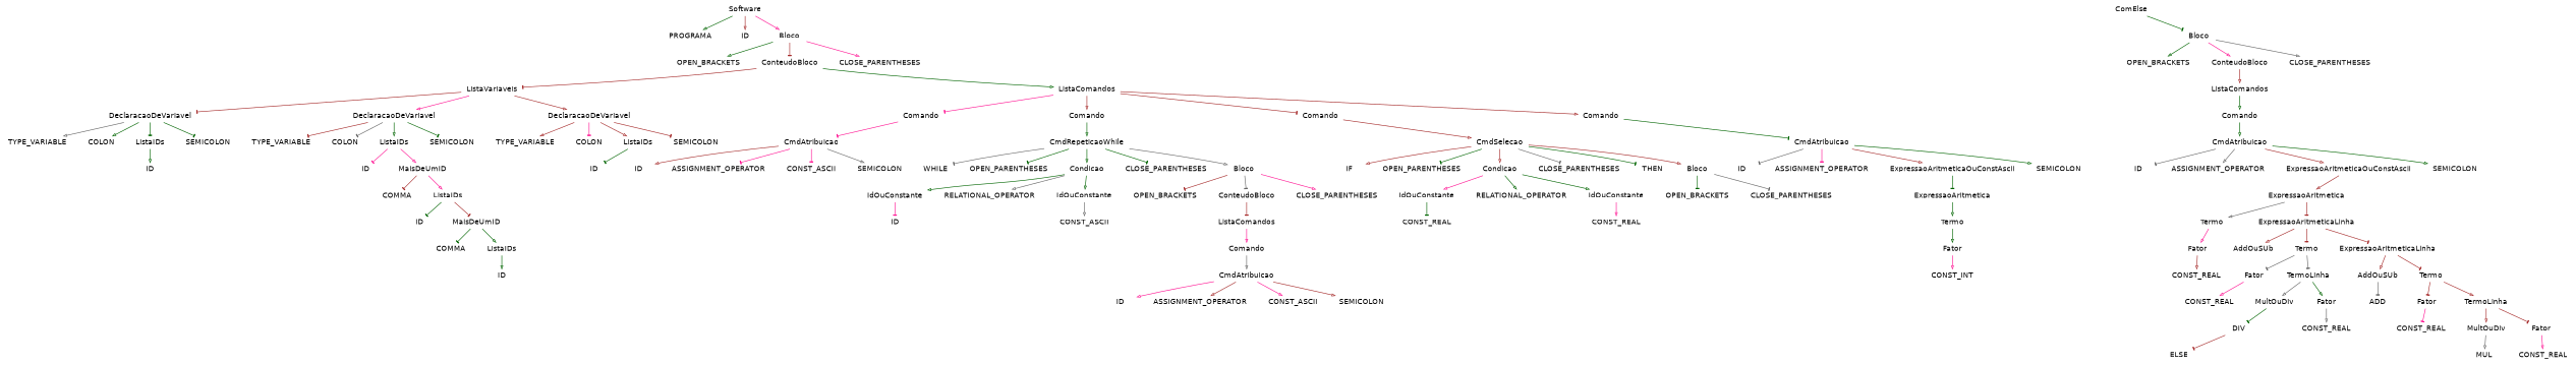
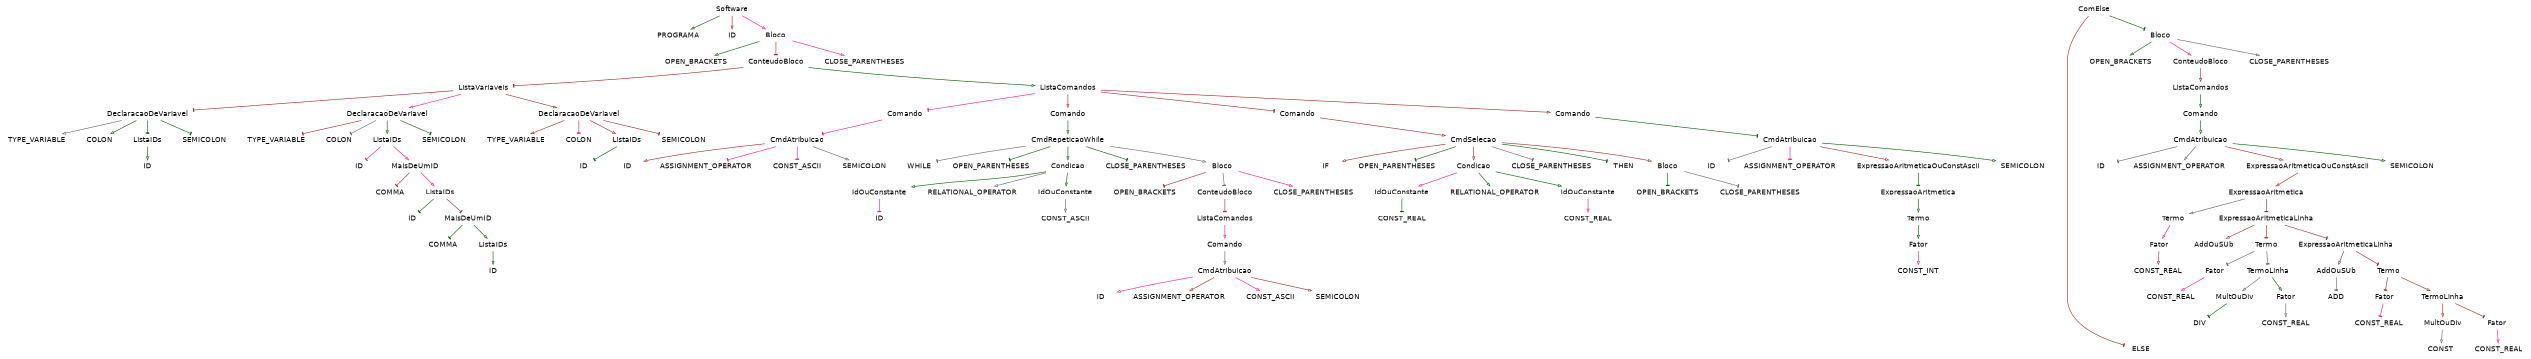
  digraph {
    fontname="DejaVu Sans"
    ranksep=.3
    node [fontname="DejaVu Sans" fontsize=12 shape=none]
    edge [arrowhead=onormal arrowsize=.5 color=brown fontname="DejaVu Sans"]
    n1 [height=.1 label=Software]
    n2 [height=.1 label=PROGRAMA]
    n3 [height=.1 label=ID]
    n4 [height=.1 label=Bloco]
    n5 [height=.1 label=OPEN_BRACKETS]
    n6 [height=.1 label=ConteudoBloco]
    n7 [height=.1 label=CLOSE_PARENTHESES]
    n8 [height=.1 label=ListaVariaveis]
    n9 [height=.1 label=ListaComandos]
    n10 [height=.1 label=DeclaracaoDeVariavel]
    n11 [height=.1 label=DeclaracaoDeVariavel]
    n12 [height=.1 label=DeclaracaoDeVariavel]
    n13 [height=.1 label=Comando]
    n14 [height=.1 label=Comando]
    n15 [height=.1 label=Comando]
    n16 [height=.1 label=Comando]
    n17 [height=.1 label=TYPE_VARIABLE]
    n18 [height=.1 label=COLON]
    n19 [height=.1 label=ListaIDs]
    n20 [height=.1 label=SEMICOLON]
    n21 [height=.1 label=TYPE_VARIABLE]
    n22 [height=.1 label=COLON]
    n23 [height=.1 label=ListaIDs]
    n24 [height=.1 label=SEMICOLON]
    n25 [height=.1 label=TYPE_VARIABLE]
    n26 [height=.1 label=COLON]
    n27 [height=.1 label=ListaIDs]
    n28 [height=.1 label=SEMICOLON]
    n29 [height=.1 label=CmdAtribuicao]
    n30 [height=.1 label=CmdRepeticaoWhile]
    n31 [height=.1 label=CmdSelecao]
    n32 [height=.1 label=CmdAtribuicao]
    n33 [height=.1 label=ID]
    n34 [height=.1 label=ID]
    n35 [height=.1 label=MaisDeUmID]
    n36 [height=.1 label=ID]
    n37 [height=.1 label=ID]
    n38 [height=.1 label=ASSIGNMENT_OPERATOR]
    n39 [height=.1 label=CONST_ASCII]
    n40 [height=.1 label=SEMICOLON]
    n41 [height=.1 label=WHILE]
    n42 [height=.1 label=OPEN_PARENTHESES]
    n43 [height=.1 label=Condicao]
    n44 [height=.1 label=CLOSE_PARENTHESES]
    n45 [height=.1 label=Bloco]
    n46 [height=.1 label=IF]
    n47 [height=.1 label=OPEN_PARENTHESES]
    n48 [height=.1 label=Condicao]
    n49 [height=.1 label=CLOSE_PARENTHESES]
    n50 [height=.1 label=THEN]
    n51 [height=.1 label=Bloco]
    n52 [height=.1 label=ID]
    n53 [height=.1 label=ASSIGNMENT_OPERATOR]
    n54 [height=.1 label=ExpressaoAritmeticaOuConstAscii]
    n55 [height=.1 label=SEMICOLON]
    n56 [height=.1 label=COMMA]
    n57 [height=.1 label=ListaIDs]
    n58 [height=.1 label=IdOuConstante]
    n59 [height=.1 label=RELATIONAL_OPERATOR]
    n60 [height=.1 label=IdOuConstante]
    n61 [height=.1 label=OPEN_BRACKETS]
    n62 [height=.1 label=ConteudoBloco]
    n63 [height=.1 label=CLOSE_PARENTHESES]
    n64 [height=.1 label=IdOuConstante]
    n65 [height=.1 label=RELATIONAL_OPERATOR]
    n66 [height=.1 label=IdOuConstante]
    n67 [height=.1 label=OPEN_BRACKETS]
    n68 [height=.1 label=CLOSE_PARENTHESES]
    n69 [height=.1 label=ComElse]
    n70 [height=.1 label=ELSE]
    n71 [height=.1 label=Bloco]
    n72 [height=.1 label=ExpressaoAritmetica]
    n73 [height=.1 label=ID]
    n74 [height=.1 label=MaisDeUmID]
    n75 [height=.1 label=ID]
    n76 [height=.1 label=CONST_ASCII]
    n77 [height=.1 label=ListaComandos]
    n78 [height=.1 label=CONST_REAL]
    n79 [height=.1 label=CONST_REAL]
    n80 [height=.1 label=OPEN_BRACKETS]
    n81 [height=.1 label=ConteudoBloco]
    n82 [height=.1 label=CLOSE_PARENTHESES]
    n83 [height=.1 label=Termo]
    n84 [height=.1 label=COMMA]
    n85 [height=.1 label=ListaIDs]
    n86 [height=.1 label=Comando]
    n87 [height=.1 label=ListaComandos]
    n88 [height=.1 label=Fator]
    n89 [height=.1 label=ID]
    n90 [height=.1 label=CmdAtribuicao]
    n91 [height=.1 label=Comando]
    n92 [height=.1 label=CONST_INT]
    n93 [height=.1 label=ID]
    n94 [height=.1 label=ASSIGNMENT_OPERATOR]
    n95 [height=.1 label=CONST_ASCII]
    n96 [height=.1 label=SEMICOLON]
    n97 [height=.1 label=CmdAtribuicao]
    n98 [height=.1 label=ID]
    n99 [height=.1 label=ASSIGNMENT_OPERATOR]
    n100 [height=.1 label=ExpressaoAritmeticaOuConstAscii]
    n101 [height=.1 label=SEMICOLON]
    n102 [height=.1 label=ExpressaoAritmetica]
    n103 [height=.1 label=Termo]
    n104 [height=.1 label=ExpressaoAritmeticaLinha]
    n105 [height=.1 label=Fator]
    n106 [height=.1 label=AddOuSUb]
    n107 [height=.1 label=Termo]
    n108 [height=.1 label=ExpressaoAritmeticaLinha]
    n109 [height=.1 label=CONST_REAL]
    n110 [height=.1 label=Fator]
    n111 [height=.1 label=TermoLinha]
    n112 [height=.1 label=AddOuSUb]
    n113 [height=.1 label=Termo]
    n114 [height=.1 label=CONST_REAL]
    n115 [height=.1 label=MultOuDiv]
    n116 [height=.1 label=Fator]
    n117 [height=.1 label=ADD]
    n118 [height=.1 label=Fator]
    n119 [height=.1 label=TermoLinha]
    n120 [height=.1 label=DIV]
    n121 [height=.1 label=CONST_REAL]
    n122 [height=.1 label=CONST_REAL]
    n123 [height=.1 label=MultOuDiv]
    n124 [height=.1 label=Fator]
-   n125 [height=.1 label=MUL]
+   n125 [height=.1 label=CONST]
    n126 [height=.1 label=CONST_REAL]
    n1 -> n2 [color=darkgreen]
    n1 -> n3
    n1 -> n4 [color=deeppink]
    n4 -> n5 [color=darkgreen]
    n4 -> n6 [arrowhead=tee]
    n4 -> n7 [color=deeppink]
    n6 -> n8 [arrowhead=tee]
    n6 -> n9 [color=darkgreen]
    n8 -> n10 [arrowhead=tee]
    n8 -> n11 [color=deeppink]
    n8 -> n12
    n9 -> n13 [arrowhead=tee color=deeppink]
    n9 -> n14
    n9 -> n15 [arrowhead=tee]
    n9 -> n16
    n10 -> n17 [color=gray40]
    n10 -> n18 [color=darkgreen]
    n10 -> n19 [arrowhead=tee color=darkgreen]
    n10 -> n20 [arrowhead=tee color=darkgreen]
    n11 -> n21 [arrowhead=tee]
    n11 -> n22 [arrowhead=tee color=gray40]
    n11 -> n23 [color=darkgreen]
    n11 -> n24 [arrowhead=tee color=darkgreen]
    n12 -> n25
    n12 -> n26 [arrowhead=tee color=deeppink]
    n12 -> n27
    n12 -> n28 [arrowhead=tee]
    n13 -> n29 [arrowhead=tee color=deeppink]
    n14 -> n30 [color=darkgreen]
    n15 -> n31
    n16 -> n32 [arrowhead=tee color=darkgreen]
    n19 -> n33 [color=darkgreen]
    n23 -> n34 [arrowhead=tee color=deeppink]
    n23 -> n35 [color=deeppink]
    n27 -> n36 [arrowhead=tee color=darkgreen]
    n29 -> n37
    n29 -> n38 [arrowhead=tee color=deeppink]
    n29 -> n39 [arrowhead=tee color=deeppink]
    n29 -> n40 [color=gray40]
    n30 -> n41 [arrowhead=tee color=gray40]
    n30 -> n42 [arrowhead=tee color=darkgreen]
    n30 -> n43 [color=darkgreen]
    n30 -> n44 [arrowhead=tee color=darkgreen]
    n30 -> n45 [color=gray40]
    n31 -> n46
    n31 -> n47 [arrowhead=tee color=darkgreen]
    n31 -> n48
    n31 -> n49 [arrowhead=tee color=gray40]
    n31 -> n50 [arrowhead=tee color=darkgreen]
    n31 -> n51
    n32 -> n52 [arrowhead=tee color=gray40]
    n32 -> n53 [arrowhead=tee color=deeppink]
    n32 -> n54
    n32 -> n55 [color=darkgreen]
    n35 -> n56 [arrowhead=tee]
    n35 -> n57 [color=deeppink]
    n43 -> n58 [color=darkgreen]
    n43 -> n59 [color=gray40]
    n43 -> n60 [color=darkgreen]
    n45 -> n61 [arrowhead=tee]
    n45 -> n62 [arrowhead=tee color=gray40]
    n45 -> n63 [color=deeppink]
    n48 -> n64 [color=deeppink]
    n48 -> n65 [color=darkgreen]
    n48 -> n66 [color=darkgreen]
    n51 -> n67 [arrowhead=tee color=darkgreen]
    n51 -> n68 [arrowhead=tee color=gray40]
    n54 -> n72 [arrowhead=tee color=darkgreen]
    n57 -> n73 [arrowhead=tee color=darkgreen]
    n57 -> n74 [arrowhead=tee]
    n58 -> n75 [arrowhead=tee color=deeppink]
    n60 -> n76 [color=gray40]
    n62 -> n77 [arrowhead=tee]
    n64 -> n78 [arrowhead=tee color=darkgreen]
    n66 -> n79 [color=deeppink]
-   n120 -> n70 [arrowhead=tee]
+   n69 -> n70 [arrowhead=tee]
    n69 -> n71 [arrowhead=tee color=darkgreen]
    n71 -> n80 [color=darkgreen]
    n71 -> n81 [color=deeppink]
    n71 -> n82 [color=gray40]
    n72 -> n83 [color=darkgreen]
    n74 -> n84 [arrowhead=tee color=darkgreen]
    n74 -> n85 [color=darkgreen]
    n77 -> n86 [color=deeppink]
    n81 -> n87
    n83 -> n88 [color=darkgreen]
    n85 -> n89 [color=darkgreen]
    n86 -> n90 [color=gray40]
    n87 -> n91 [color=darkgreen]
    n88 -> n92 [color=deeppink]
    n90 -> n93 [color=deeppink]
    n90 -> n94
    n90 -> n95 [color=deeppink]
    n90 -> n96
    n91 -> n97 [color=darkgreen]
    n97 -> n98 [arrowhead=tee color=gray40]
    n97 -> n99 [color=gray40]
    n97 -> n100
    n97 -> n101 [color=darkgreen]
    n100 -> n102
    n102 -> n103 [color=gray40]
    n102 -> n104 [arrowhead=tee]
    n103 -> n105 [color=deeppink]
    n104 -> n106
    n104 -> n107 [arrowhead=tee]
    n104 -> n108 [arrowhead=tee]
    n105 -> n109
    n107 -> n110 [arrowhead=tee color=gray40]
    n107 -> n111 [arrowhead=tee color=gray40]
    n108 -> n112
    n108 -> n113 [arrowhead=tee]
    n110 -> n114 [color=deeppink]
    n111 -> n115 [color=gray40]
    n111 -> n116 [color=darkgreen]
    n112 -> n117 [arrowhead=tee color=gray40]
    n113 -> n118 [arrowhead=tee]
    n113 -> n119
    n115 -> n120 [arrowhead=tee color=darkgreen]
    n116 -> n121 [color=gray40]
    n118 -> n122 [arrowhead=tee color=deeppink]
    n119 -> n123
    n119 -> n124 [arrowhead=tee]
    n123 -> n125 [color=gray40]
    n124 -> n126 [color=deeppink]
  }
